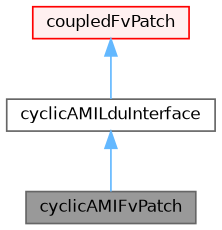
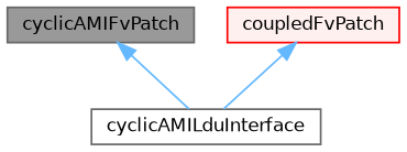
  digraph {
    node [color=gray40 fontname=Helvetica fontsize=10 shape=box style=filled]
    edge [color=steelblue1 dir=back fontname=Helvetica fontsize=10 labelfontname=Helvetica labelfontsize=10 style=solid]
    n1 [fillcolor=grey60 fontcolor=black height=0.2 label=cyclicAMIFvPatch width=0.4]
    n2 [color=red fillcolor="#FFF0F0" height=0.2 label=coupledFvPatch width=0.4]
    n3 [fillcolor=white height=0.2 label=cyclicAMILduInterface width=0.4]
    n2 -> n3
-   n3 -> n1
+   n1 -> n3
  }
